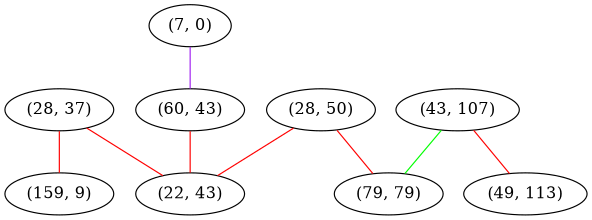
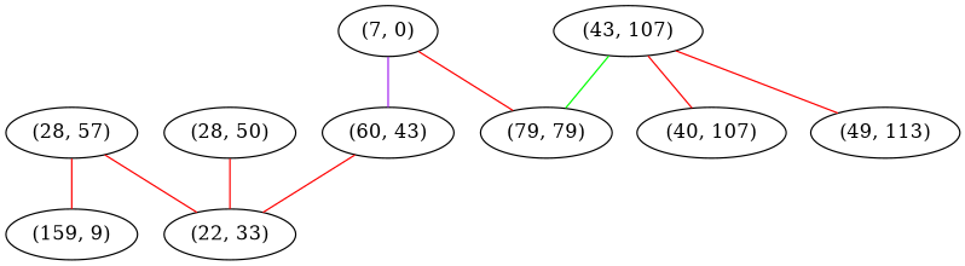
  graph {
    edge [color=red weight=1]
    n1 [label="(159, 9)"]
-   "(28, 37)"
-   "(22, 43)"
+   "(28, 37)" [label="(28, 57)"]
+   "(22, 43)" [label="(22, 33)"]
    "(28, 50)"
    n5 [label="(79, 79)"]
    n6 [label="(7, 0)"]
    n7 [label="(60, 43)"]
    "(43, 107)"
+   "(40, 107)"
    "(49, 113)"
    "(28, 37)" -- n1
    "(28, 37)" -- "(22, 43)"
    "(28, 50)" -- "(22, 43)"
-   "(28, 50)" -- n5
+   n6 -- n5
    n6 -- n7 [color=purple weight=4]
    n7 -- "(22, 43)"
    "(43, 107)" -- n5 [color=green weight=2]
+   "(43, 107)" -- "(40, 107)"
    "(43, 107)" -- "(49, 113)"
  }
